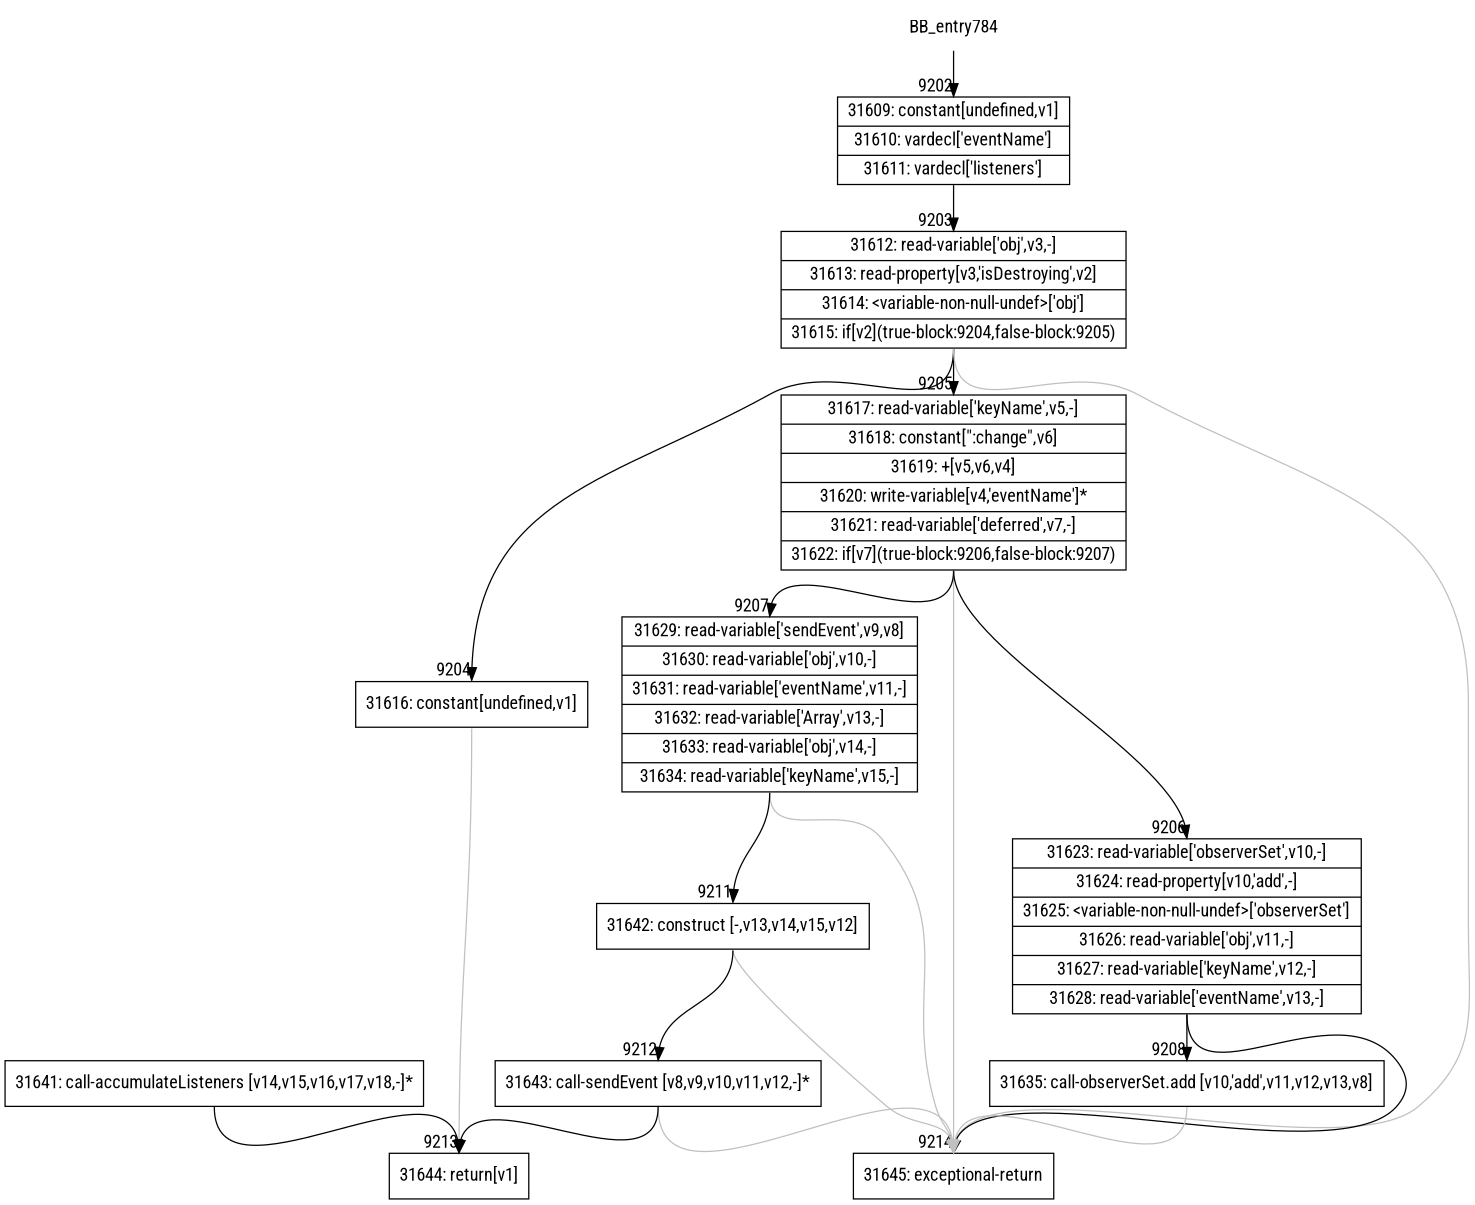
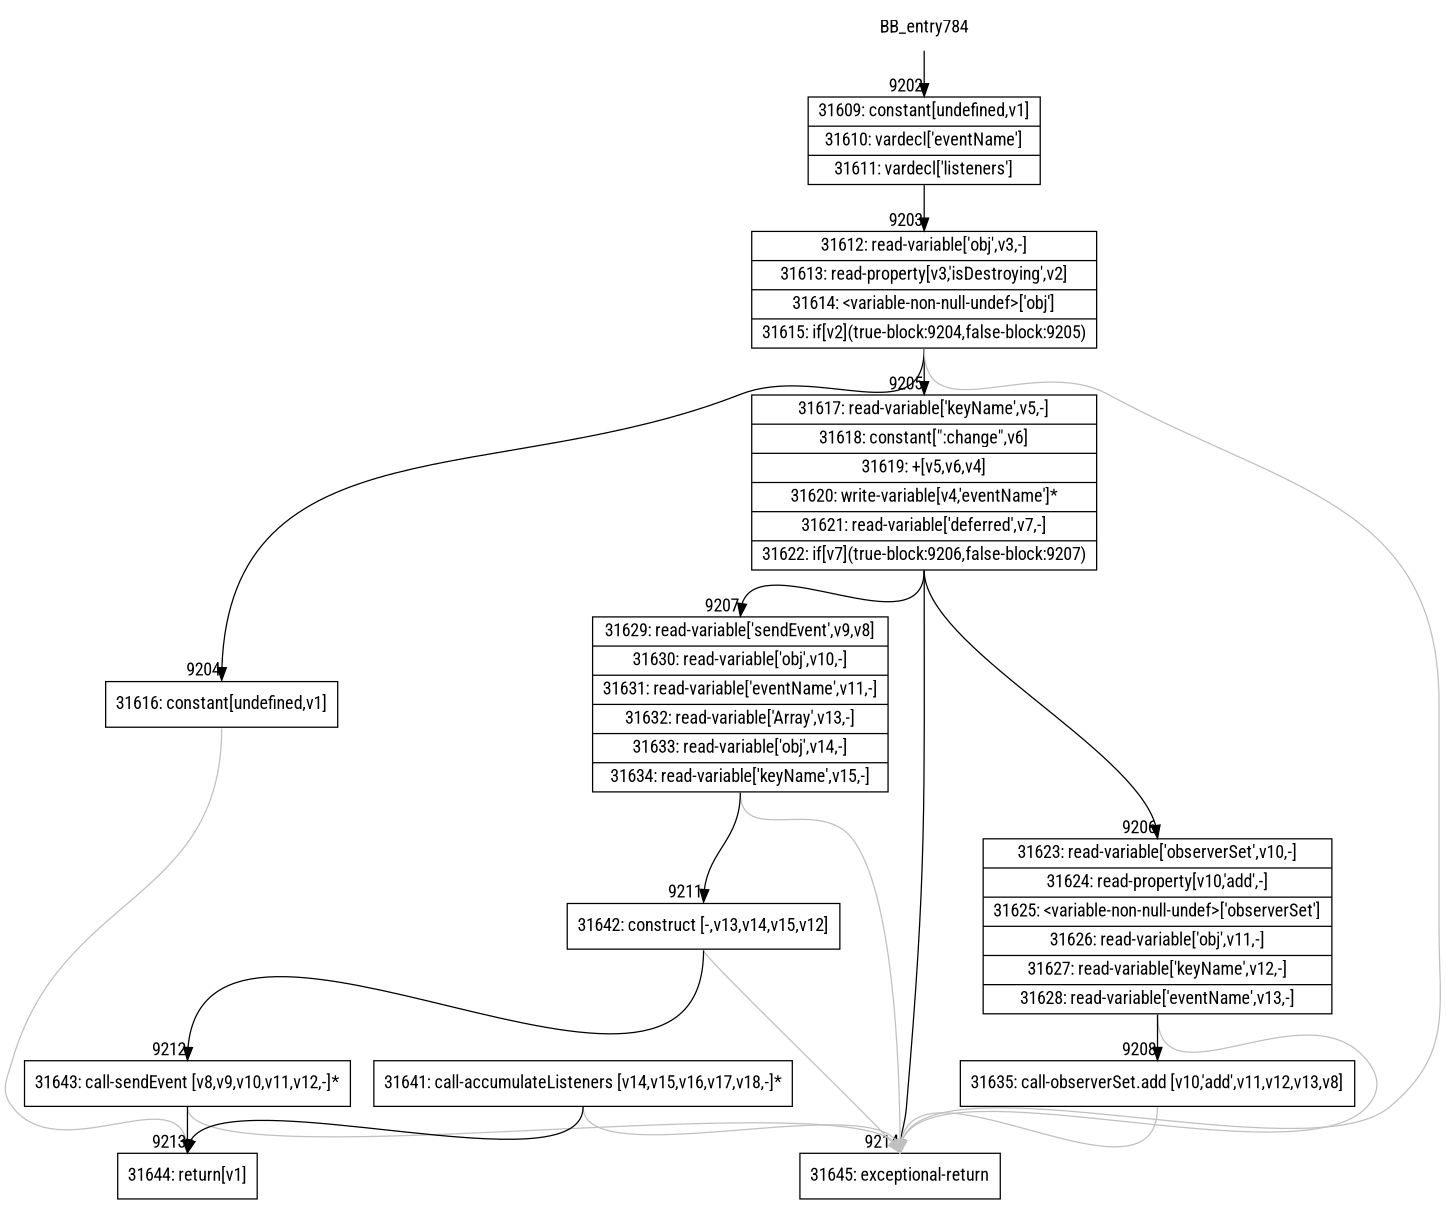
  digraph {
    fontname="Roboto Condensed"
    rankdir=TD
    node [fontname="Roboto Condensed" shape=record]
    edge [fontname="Roboto Condensed" headport=n tailport=s]
    n1 [label=BB_entry784 shape=none]
    n2 [label="{31609: constant[undefined,v1]|31610: vardecl['eventName']|31611: vardecl['listeners']}"]
    n3 [label="{31612: read-variable['obj',v3,-]|31613: read-property[v3,'isDestroying',v2]|31614: \<variable-non-null-undef\>['obj']|31615: if[v2](true-block:9204,false-block:9205)}"]
    n4 [label="{31616: constant[undefined,v1]}"]
    n5 [label="{31617: read-variable['keyName',v5,-]|31618: constant[\":change\",v6]|31619: +[v5,v6,v4]|31620: write-variable[v4,'eventName']*|31621: read-variable['deferred',v7,-]|31622: if[v7](true-block:9206,false-block:9207)}"]
    n6 [label="{31645: exceptional-return}"]
    n7 [label="{31644: return[v1]}"]
    n8 [label="{31623: read-variable['observerSet',v10,-]|31624: read-property[v10,'add',-]|31625: \<variable-non-null-undef\>['observerSet']|31626: read-variable['obj',v11,-]|31627: read-variable['keyName',v12,-]|31628: read-variable['eventName',v13,-]}"]
    n9 [label="{31629: read-variable['sendEvent',v9,v8]|31630: read-variable['obj',v10,-]|31631: read-variable['eventName',v11,-]|31632: read-variable['Array',v13,-]|31633: read-variable['obj',v14,-]|31634: read-variable['keyName',v15,-]}"]
    n10 [label="{31635: call-observerSet.add [v10,'add',v11,v12,v13,v8]}"]
    n11 [label="{31642: construct [-,v13,v14,v15,v12]}"]
    n12 [label="{31643: call-sendEvent [v8,v9,v10,v11,v12,-]*}"]
    n13 [label="{31641: call-accumulateListeners [v14,v15,v16,v17,v18,-]*}"]
    n1 -> n2 [headlabel="    9202"]
    n2 -> n3 [headlabel="      9203"]
    n3 -> n4 [headlabel="      9204"]
    n3 -> n5 [headlabel="      9205"]
    n3 -> n6 [color=gray headlabel="      9214"]
    n4 -> n7 [color=gray headlabel="      9213"]
-   n5 -> n6 [color=gray]
+   n5 -> n6 [color=black]
    n5 -> n8 [headlabel="      9206"]
    n5 -> n9 [headlabel="      9207"]
-   n8 -> n6 [color=black]
+   n8 -> n6 [color=gray]
    n8 -> n10 [headlabel="      9208"]
    n9 -> n6 [color=gray]
    n9 -> n11 [headlabel="      9211"]
    n10 -> n6 [color=gray]
    n11 -> n6 [color=gray]
    n11 -> n12 [headlabel="      9212"]
    n12 -> n6 [color=gray]
    n12 -> n7
+   n13 -> n6 [color=gray]
    n13 -> n7
  }
